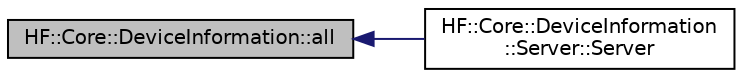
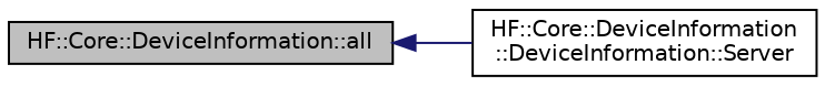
  digraph {
    rankdir=LR
    node [color=black fontname=Helvetica fontsize=10 shape=record style=filled]
    n1 [fillcolor=grey75 fontcolor=black height=0.2 label="HF::Core::DeviceInformation::all" width=0.4]
-   n2 [fillcolor=white height=0.2 label="HF::Core::DeviceInformation\l::Server::Server" width=0.4]
+   n2 [fillcolor=white height=0.2 label="HF::Core::DeviceInformation\l::DeviceInformation::Server" width=0.4]
    n1 -> n2 [color=midnightblue dir=back fontname=Helvetica fontsize=10 labelfontname=Helvetica labelfontsize=10 style=solid]
  }
